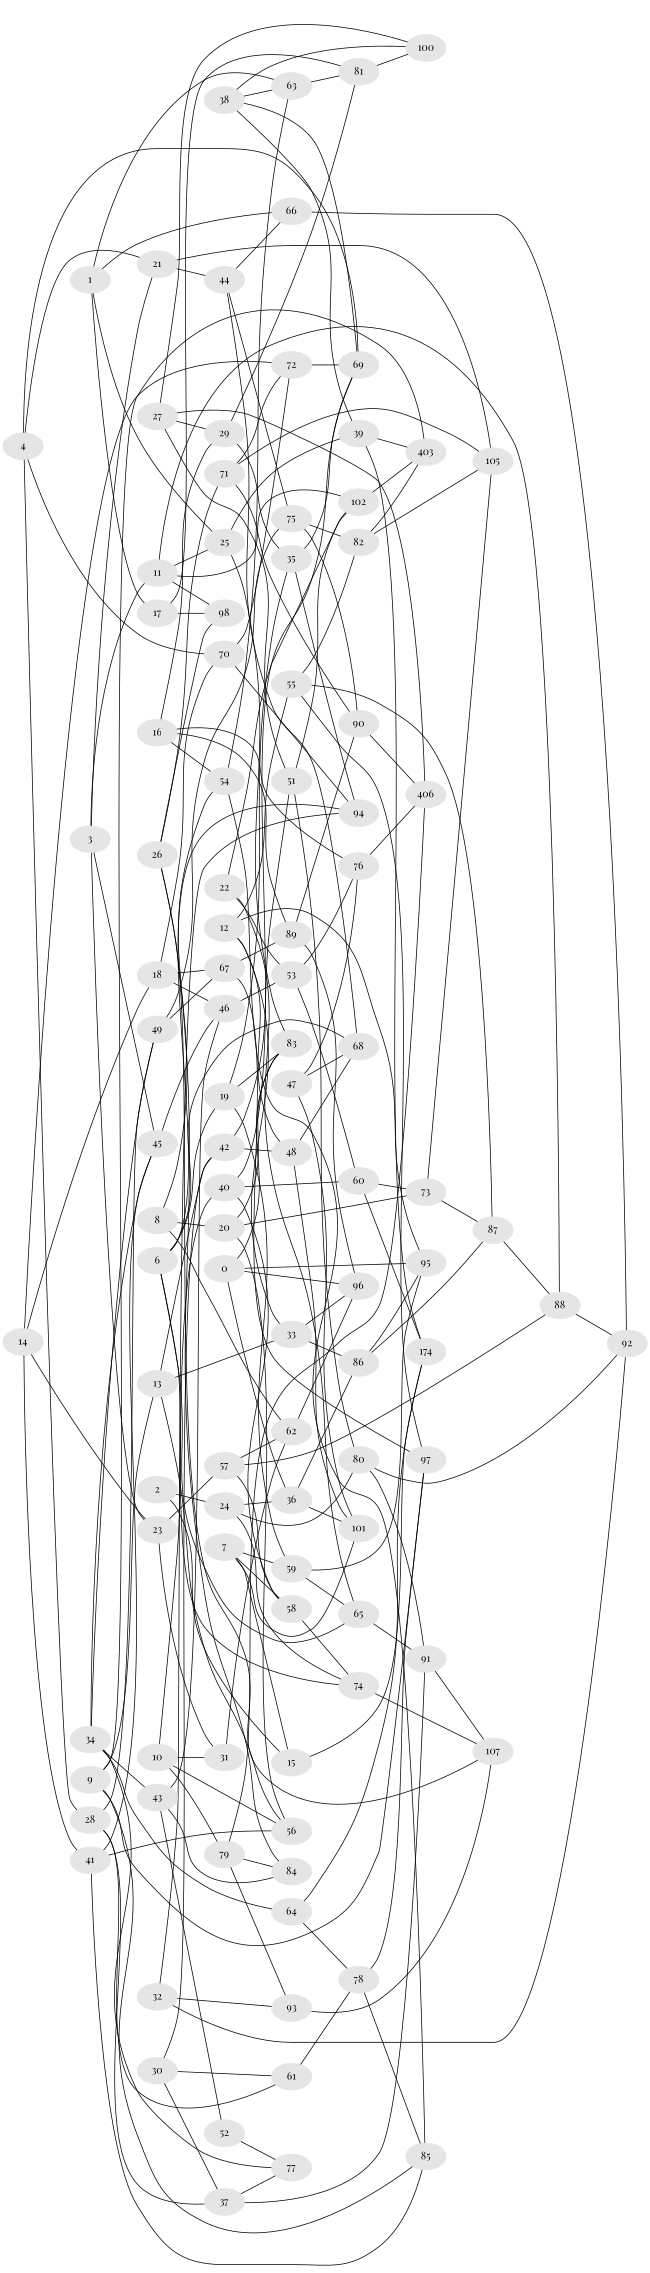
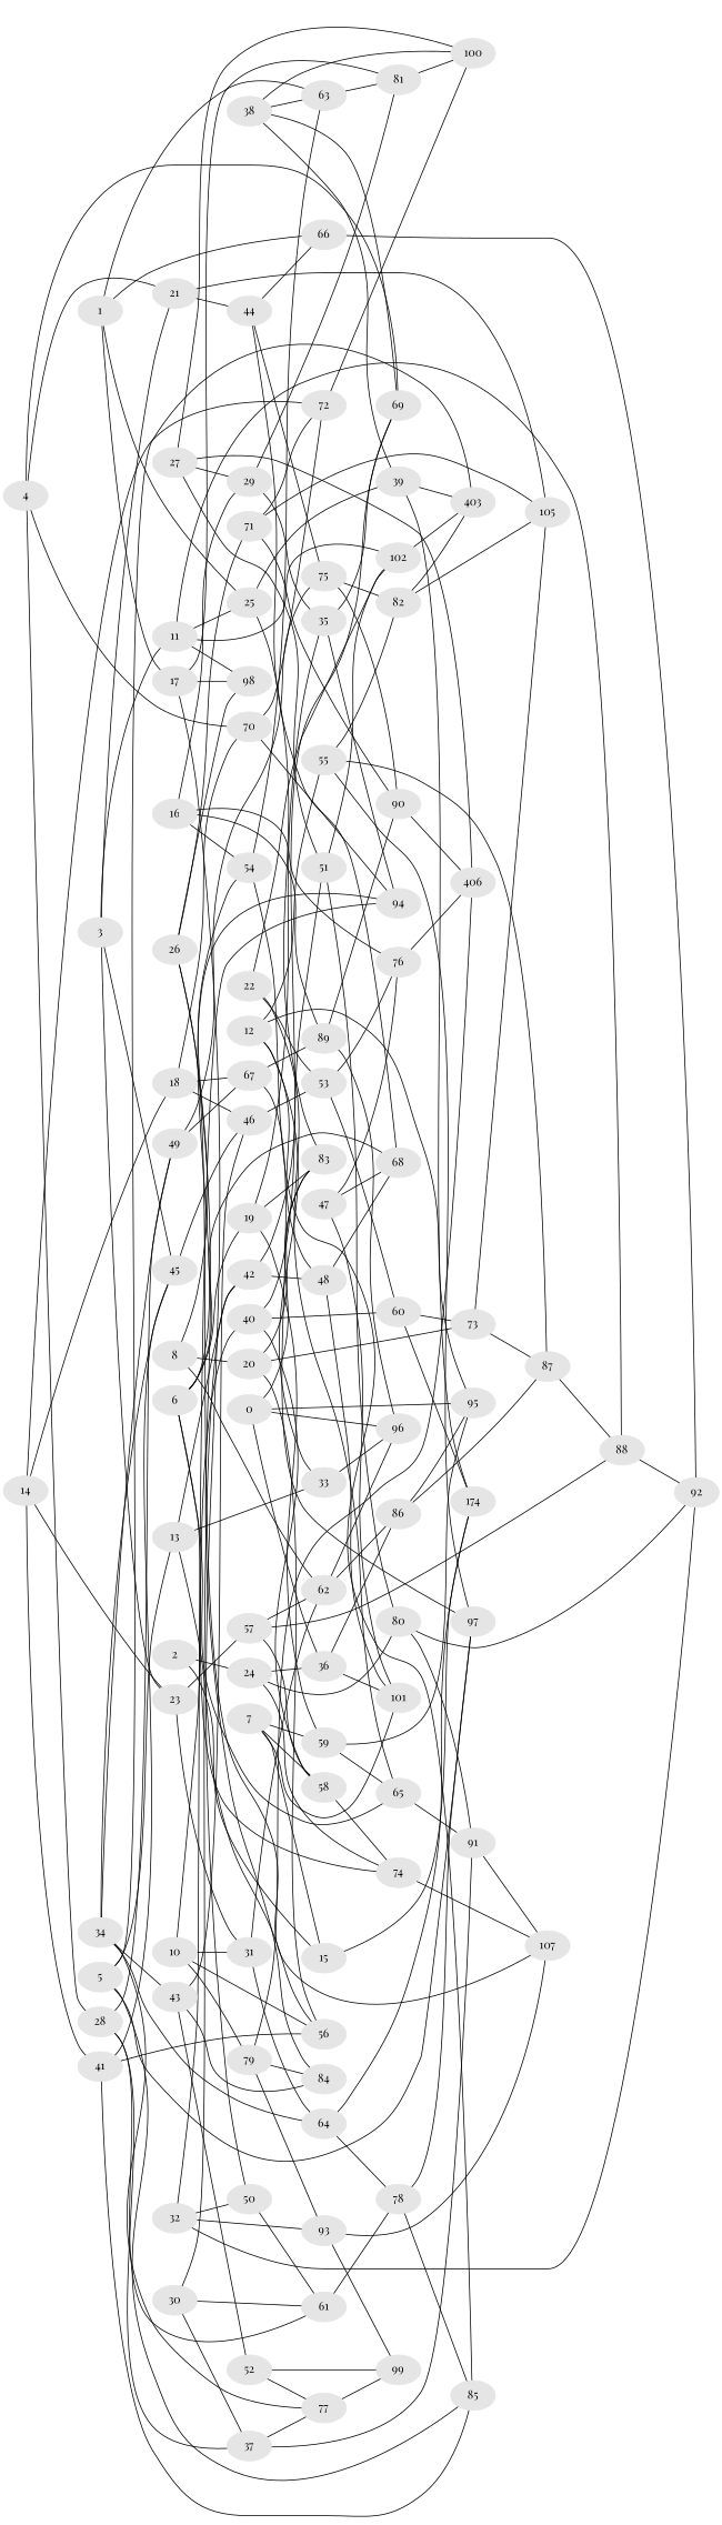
  graph {
    fontname="Playfair Display"
    rankdir=LR
    node [color=gray90 fontname="Playfair Display" style=filled]
    edge [fontname="Playfair Display"]
    1
    17
    25
    63
    66
    98
+   50
    81
    83
    39
    92
    2
    15
    24
    n15 [label=174]
    74
    36
    80
    52
    77
+   99
    107
    3
    11
    21
    23
    45
    88
    102
    44
    105
    31
    57
    46
    4
    28
    69
    70
    37
    49
    61
    94
    72
-   5 [label=9]
+   5
    13
    85
    97
    n48 [label=403]
    56
    33
    42
    6
    19
    65
    68
    59
    35
    91
    7
    58
    101
    95
    8
    20
    54
    62
    73
    47
    76
    96
    n71 [label=0]
    86
    10
    40
    79
    64
    60
    84
    n79 [label=406]
    93
    12
    48
    55
    82
    87
    51
    14
    18
    41
    67
    100
    16
    29
    89
    90
    53
    75
    22
    26
    71
    27
    78
    30
    32
    34
    43
    38
    1 -- 17
    1 -- 25
    1 -- 63
    1 -- 66
    17 -- 98
+   17 -- 50
    17 -- 81
    25 -- 83
    25 -- 39
    63 -- 81
    66 -- 92
+   50 -- 61
    81 -- 100
    39 -- n15
    39 -- n48
    2 -- 15
    2 -- 24
    15 -- n15
    24 -- 74
    24 -- 36
    24 -- 80
    74 -- 107
    36 -- 101
    36 -- 86
    80 -- 92
    80 -- 91
    52 -- 77
+   52 -- 99
+   77 -- 99
    3 -- 11
    3 -- 21
    3 -- 23
    3 -- 45
    11 -- 25
    11 -- 98
    11 -- 88
    11 -- 102
    21 -- 44
    21 -- 105
    23 -- 31
    23 -- 57
    45 -- 46
    88 -- 92
    102 -- n48
    44 -- 66
    44 -- 68
    44 -- 75
    31 -- 62
+   31 -- 64
    57 -- 88
    57 -- 58
    57 -- 62
    46 -- 53
    4 -- 21
    4 -- 28
    4 -- 69
    4 -- 70
    28 -- 37
    28 -- 49
    28 -- 61
    70 -- 94
    70 -- 72
    37 -- 77
    37 -- 91
    49 -- 67
    49 -- 75
    61 -- 78
-   72 -- 69
+   72 -- 100
    5 -- 13
    5 -- 85
    5 -- 97
    5 -- n48
    13 -- 56
    13 -- 33
    13 -- 42
    33 -- 96
-   33 -- 86
+   62 -- 86
    42 -- 48
    42 -- 51
    6 -- 74
    6 -- 94
    6 -- 19
    6 -- 65
    6 -- 68
    19 -- 83
    19 -- 59
    19 -- 35
    65 -- 91
    59 -- 65
    59 -- 95
    35 -- 69
    35 -- 94
    91 -- 107
    7 -- 15
    7 -- 59
    7 -- 58
    7 -- 101
    58 -- 74
    8 -- 20
    8 -- 54
    8 -- 62
    20 -- 83
    20 -- 56
    20 -- 73
    54 -- 63
    54 -- 85
    62 -- 96
    73 -- 105
    73 -- 87
    47 -- 68
    47 -- 101
    47 -- 76
    76 -- n79
    n71 -- 83
    n71 -- 36
    n71 -- 95
    n71 -- 96
    86 -- 95
    86 -- 87
    10 -- 31
    10 -- 56
    10 -- 40
    10 -- 79
    40 -- 69
    40 -- 58
    40 -- 60
    79 -- 84
    79 -- n79
    79 -- 93
    64 -- n15
    64 -- 78
    60 -- n15
    60 -- 73
+   93 -- 99
    93 -- 107
    12 -- 33
    12 -- 95
    12 -- 48
    12 -- 55
    48 -- 68
    48 -- 101
    55 -- 97
    55 -- 82
    55 -- 87
    82 -- 105
    82 -- n48
    87 -- 88
    51 -- 80
    51 -- 102
    14 -- 23
    14 -- 72
    14 -- 18
    14 -- 41
    18 -- 46
    18 -- 70
    18 -- 67
    41 -- 45
    41 -- 85
    41 -- 56
    67 -- 97
    67 -- 89
    16 -- 54
    16 -- 76
    16 -- 29
    16 -- 89
    29 -- 81
    29 -- 35
    89 -- 96
    89 -- 90
    90 -- n79
    53 -- 76
    53 -- 60
    75 -- 82
    75 -- 90
    22 -- 102
    22 -- 65
    22 -- 53
    26 -- 98
    26 -- 107
    26 -- 84
    26 -- 71
    71 -- 105
    71 -- 72
    71 -- 90
    27 -- n79
    27 -- 51
    27 -- 100
    27 -- 29
    78 -- 85
    78 -- 97
    30 -- 37
    30 -- 61
    30 -- 42
+   32 -- 50
    32 -- 92
    32 -- 94
    32 -- 93
    34 -- 77
    34 -- 45
    34 -- 49
    34 -- 64
    34 -- 43
    43 -- 52
    43 -- 46
    43 -- 84
    38 -- 63
    38 -- 39
    38 -- 69
    38 -- 100
  }
